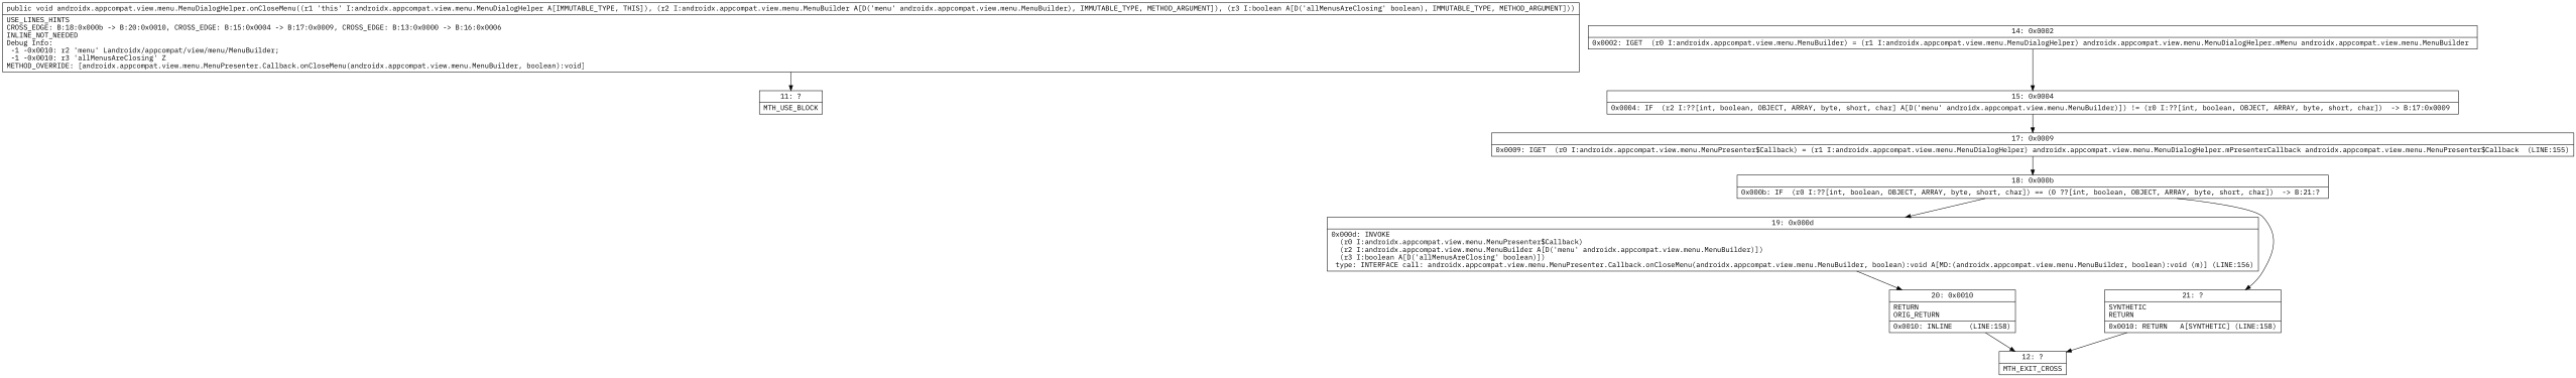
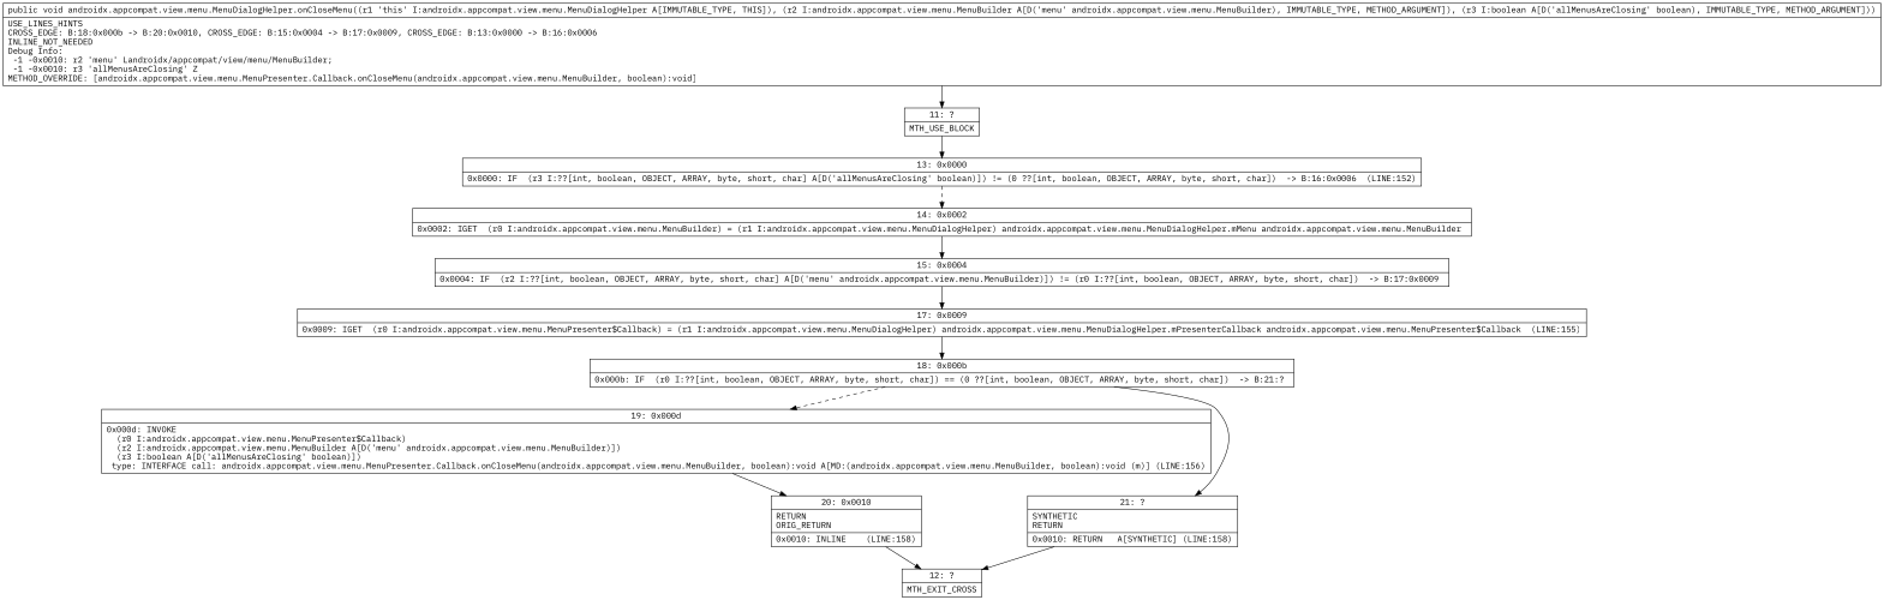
  digraph {
    fontname="IBM Plex Mono"
    node [fontname="IBM Plex Mono" shape=record]
    edge [fontname="IBM Plex Mono"]
    n1 [label="{11\:\ ?|MTH_USE_BLOCK\l}"]
+   n2 [label="{13\:\ 0x0000|0x0000: IF  (r3 I:??[int, boolean, OBJECT, ARRAY, byte, short, char] A[D('allMenusAreClosing' boolean)]) != (0 ??[int, boolean, OBJECT, ARRAY, byte, short, char])  \-\> B:16:0x0006  (LINE:152)\l}"]
    n3 [label="{14\:\ 0x0002|0x0002: IGET  (r0 I:androidx.appcompat.view.menu.MenuBuilder) = (r1 I:androidx.appcompat.view.menu.MenuDialogHelper) androidx.appcompat.view.menu.MenuDialogHelper.mMenu androidx.appcompat.view.menu.MenuBuilder \l}"]
    n4 [label="{15\:\ 0x0004|0x0004: IF  (r2 I:??[int, boolean, OBJECT, ARRAY, byte, short, char] A[D('menu' androidx.appcompat.view.menu.MenuBuilder)]) != (r0 I:??[int, boolean, OBJECT, ARRAY, byte, short, char])  \-\> B:17:0x0009 \l}"]
    n5 [label="{17\:\ 0x0009|0x0009: IGET  (r0 I:androidx.appcompat.view.menu.MenuPresenter$Callback) = (r1 I:androidx.appcompat.view.menu.MenuDialogHelper) androidx.appcompat.view.menu.MenuDialogHelper.mPresenterCallback androidx.appcompat.view.menu.MenuPresenter$Callback  (LINE:155)\l}"]
    n6 [label="{18\:\ 0x000b|0x000b: IF  (r0 I:??[int, boolean, OBJECT, ARRAY, byte, short, char]) == (0 ??[int, boolean, OBJECT, ARRAY, byte, short, char])  \-\> B:21:? \l}"]
    n7 [label="{19\:\ 0x000d|0x000d: INVOKE  \l  (r0 I:androidx.appcompat.view.menu.MenuPresenter$Callback)\l  (r2 I:androidx.appcompat.view.menu.MenuBuilder A[D('menu' androidx.appcompat.view.menu.MenuBuilder)])\l  (r3 I:boolean A[D('allMenusAreClosing' boolean)])\l type: INTERFACE call: androidx.appcompat.view.menu.MenuPresenter.Callback.onCloseMenu(androidx.appcompat.view.menu.MenuBuilder, boolean):void A[MD:(androidx.appcompat.view.menu.MenuBuilder, boolean):void (m)] (LINE:156)\l}"]
    n8 [label="{21\:\ ?|SYNTHETIC\lRETURN\l|0x0010: RETURN   A[SYNTHETIC] (LINE:158)\l}"]
    n9 [label="{20\:\ 0x0010|RETURN\lORIG_RETURN\l|0x0010: INLINE    (LINE:158)\l}"]
    n10 [label="{12\:\ ?|MTH_EXIT_CROSS\l}"]
    n11 [label="{public void androidx.appcompat.view.menu.MenuDialogHelper.onCloseMenu((r1 'this' I:androidx.appcompat.view.menu.MenuDialogHelper A[IMMUTABLE_TYPE, THIS]), (r2 I:androidx.appcompat.view.menu.MenuBuilder A[D('menu' androidx.appcompat.view.menu.MenuBuilder), IMMUTABLE_TYPE, METHOD_ARGUMENT]), (r3 I:boolean A[D('allMenusAreClosing' boolean), IMMUTABLE_TYPE, METHOD_ARGUMENT]))  | USE_LINES_HINTS\lCROSS_EDGE: B:18:0x000b \-\> B:20:0x0010, CROSS_EDGE: B:15:0x0004 \-\> B:17:0x0009, CROSS_EDGE: B:13:0x0000 \-\> B:16:0x0006\lINLINE_NOT_NEEDED\lDebug Info:\l  \-1 \-0x0010: r2 'menu' Landroidx\/appcompat\/view\/menu\/MenuBuilder;\l  \-1 \-0x0010: r3 'allMenusAreClosing' Z\lMETHOD_OVERRIDE: [androidx.appcompat.view.menu.MenuPresenter.Callback.onCloseMenu(androidx.appcompat.view.menu.MenuBuilder, boolean):void]\l}"]
+   n1 -> n2
+   n2 -> n3 [style=dashed]
    n3 -> n4
    n4 -> n5
    n5 -> n6
-   n6 -> n7 [style=solid]
+   n6 -> n7 [style=dashed]
    n6 -> n8
    n7 -> n9
    n8 -> n10
    n9 -> n10
    n11 -> n1
  }
